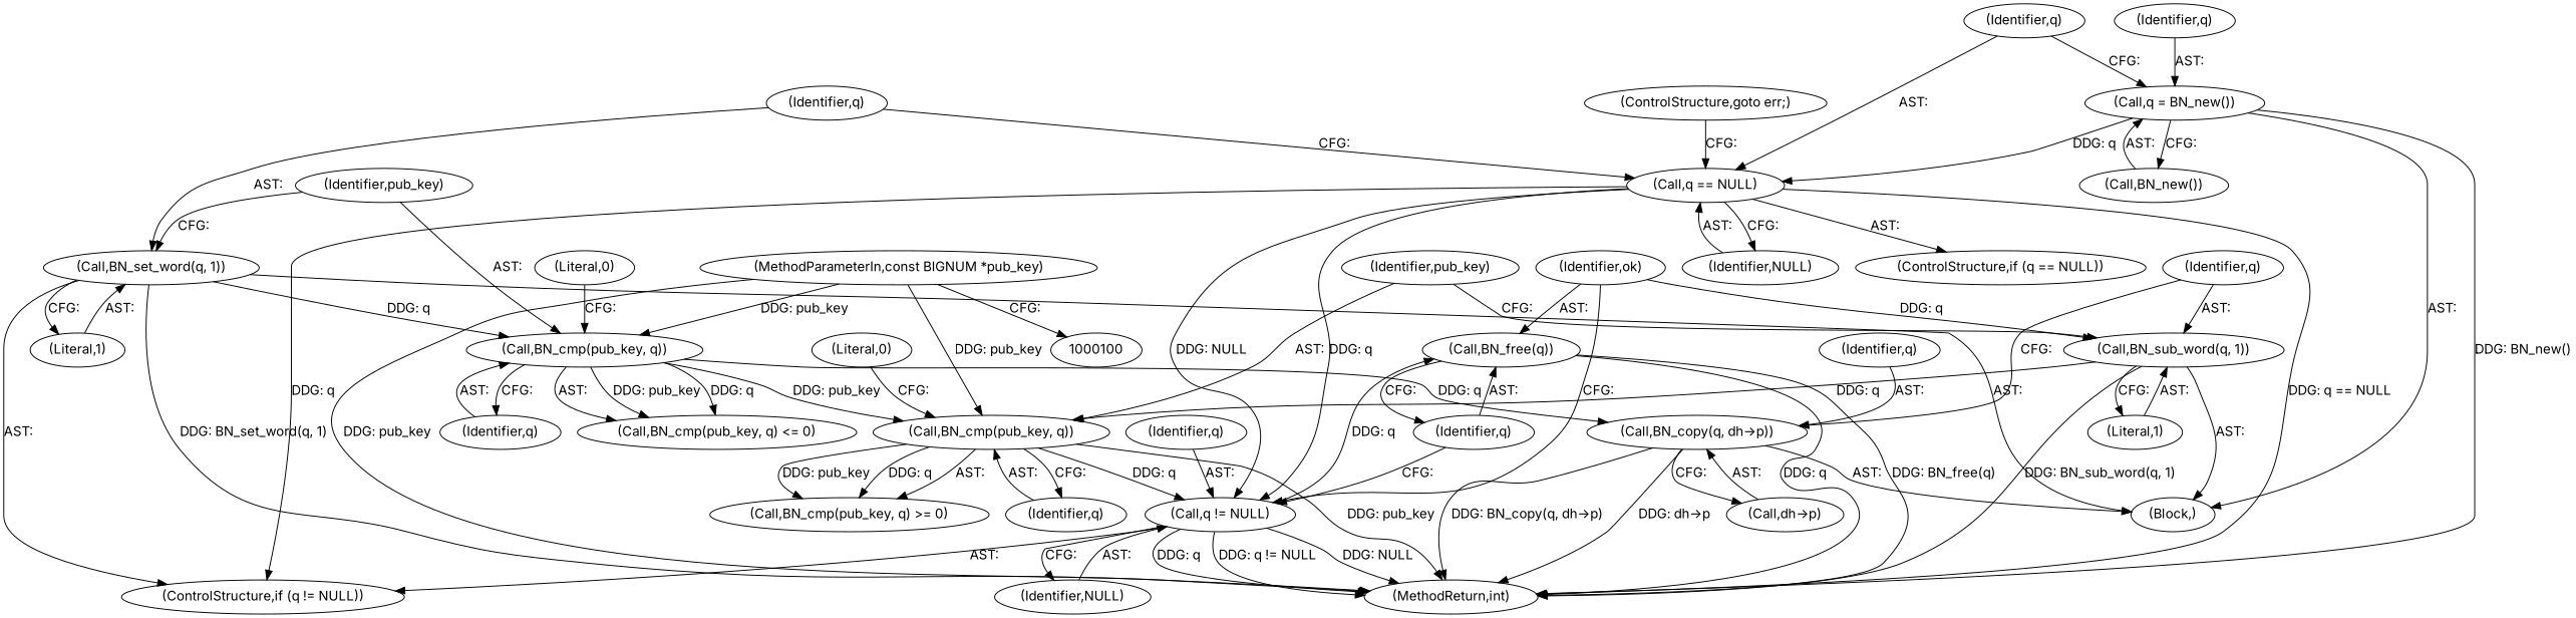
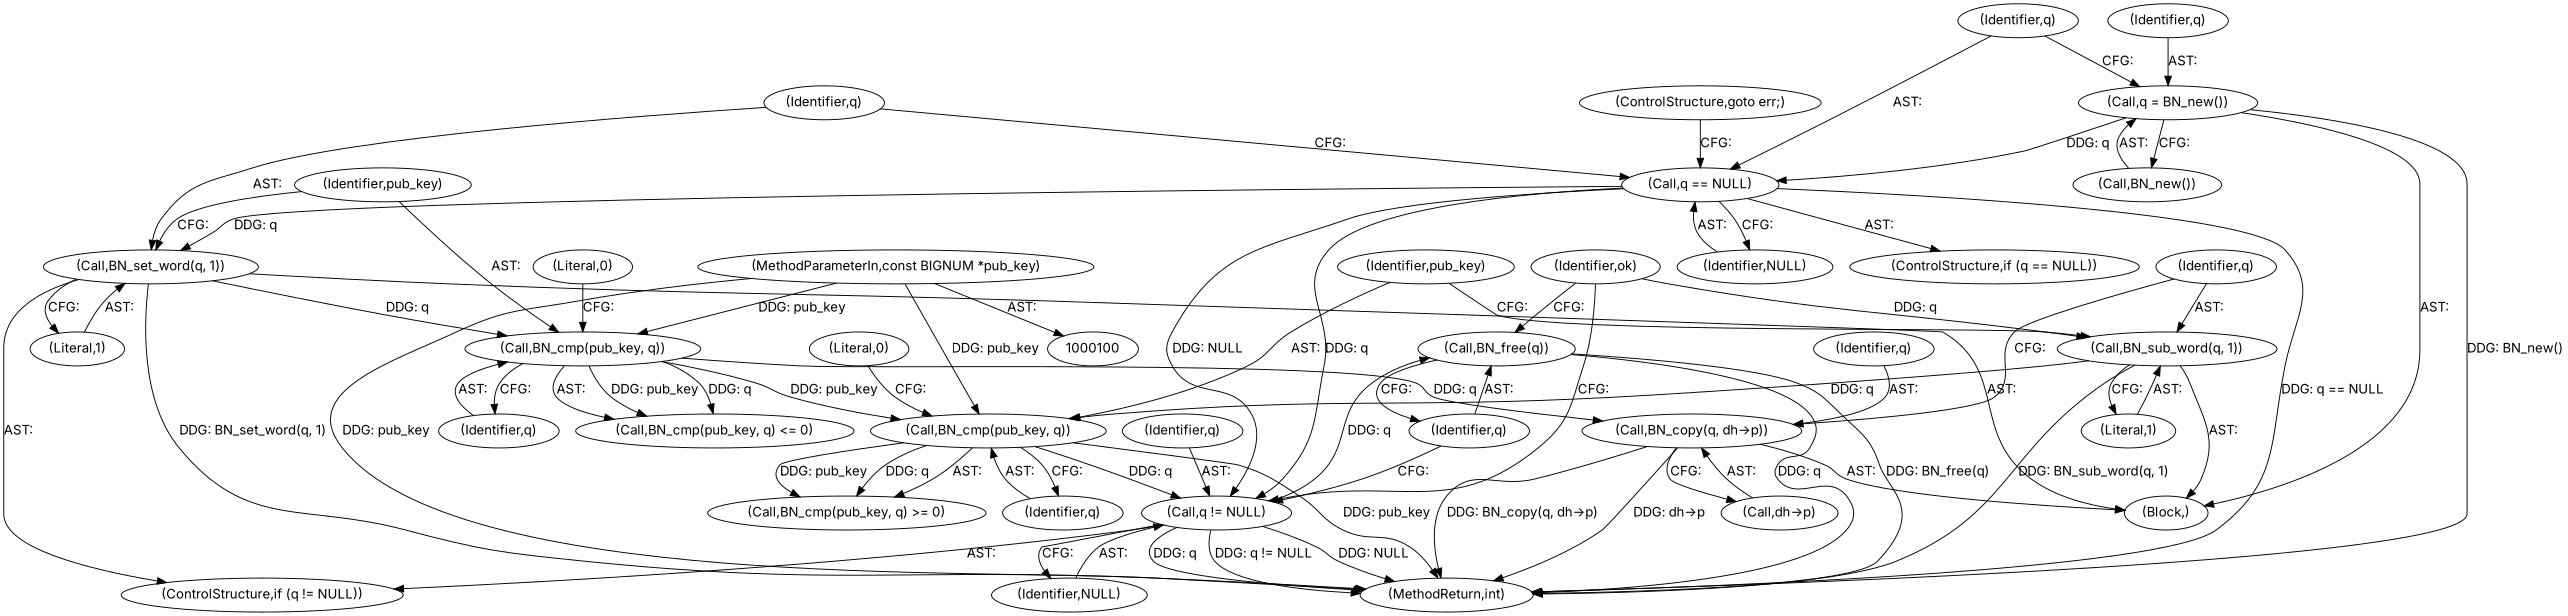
  digraph {
    fontname=Inter
    node [fontname=Inter]
    edge [fontname=Inter]
    n1 [label="(Call,BN_free(q))"]
    n2 [label="(MethodReturn,int)"]
    n3 [label="(Identifier,q)"]
    n4 [label="(ControlStructure,if (q != NULL))"]
    n5 [label="(Call,q != NULL)"]
    n6 [label="(Identifier,NULL)"]
    n7 [label="(Call,q == NULL)"]
    n8 [label="(Call,BN_set_word(q, 1))"]
    n9 [label="(Identifier,NULL)"]
    n10 [label="(ControlStructure,if (q == NULL))"]
    n11 [label="(Block,)"]
    n12 [label="(Call,BN_cmp(pub_key, q))"]
    n13 [label="(Literal,1)"]
    n14 [label="(Call,q = BN_new())"]
    n15 [label="(Call,BN_new())"]
    n16 [label="(Call,BN_cmp(pub_key, q))"]
    n17 [label="(Identifier,q)"]
    n18 [label="(Call,BN_cmp(pub_key, q) >= 0)"]
    n19 [label="(Call,BN_copy(q, dh->p))"]
    n20 [label="(Call,BN_cmp(pub_key, q) <= 0)"]
    n21 [label="(Identifier,q)"]
    n22 [label="(Call,dh->p)"]
    n23 [label="(MethodParameterIn,const BIGNUM *pub_key)"]
    1000100
    n25 [label="(Call,BN_sub_word(q, 1))"]
    n26 [label="(Literal,1)"]
    n27 [label="(Literal,0)"]
    n28 [label="(ControlStructure,goto err;)"]
    n29 [label="(Identifier,q)"]
    n30 [label="(Identifier,q)"]
    n31 [label="(Identifier,q)"]
    n32 [label="(Identifier,q)"]
    n33 [label="(Identifier,q)"]
    n34 [label="(Identifier,pub_key)"]
    n35 [label="(Identifier,q)"]
    n36 [label="(Identifier,pub_key)"]
    n37 [label="(Identifier,ok)"]
    n38 [label="(Literal,0)"]
    n1 -> n2 [label="DDG: BN_free(q)"]
    n1 -> n2 [label="DDG: q"]
    n1 -> n3 [label="CFG: "]
    n3 -> n1 [label="AST: "]
    n3 -> n5 [label="CFG: "]
    n5 -> n1 [label="DDG: q"]
    n5 -> n2 [label="DDG: NULL"]
    n5 -> n2 [label="DDG: q"]
    n5 -> n2 [label="DDG: q != NULL"]
    n5 -> n4 [label="AST: "]
    n5 -> n6 [label="CFG: "]
    n6 -> n5 [label="AST: "]
    n7 -> n2 [label="DDG: q == NULL"]
    n7 -> n5 [label="DDG: q"]
    n7 -> n5 [label="DDG: NULL"]
-   n7 -> n4 [label="DDG: q"]
+   n7 -> n8 [label="DDG: q"]
    n7 -> n9 [label="CFG: "]
    n7 -> n10 [label="AST: "]
    n8 -> n2 [label="DDG: BN_set_word(q, 1)"]
    n8 -> n4 [label="AST: "]
    n8 -> n11 [label="AST: "]
    n8 -> n12 [label="DDG: q"]
    n8 -> n13 [label="CFG: "]
    n9 -> n7 [label="AST: "]
    n12 -> n16 [label="DDG: pub_key"]
    n12 -> n19 [label="DDG: q"]
    n12 -> n20 [label="AST: "]
    n12 -> n20 [label="DDG: pub_key"]
    n12 -> n20 [label="DDG: q"]
    n12 -> n21 [label="CFG: "]
    n13 -> n8 [label="AST: "]
    n14 -> n2 [label="DDG: BN_new()"]
    n14 -> n7 [label="DDG: q"]
    n14 -> n11 [label="AST: "]
    n14 -> n15 [label="CFG: "]
    n15 -> n14 [label="AST: "]
    n16 -> n2 [label="DDG: pub_key"]
    n16 -> n5 [label="DDG: q"]
    n16 -> n17 [label="CFG: "]
    n16 -> n18 [label="AST: "]
    n16 -> n18 [label="DDG: pub_key"]
    n16 -> n18 [label="DDG: q"]
    n17 -> n16 [label="AST: "]
    n19 -> n2 [label="DDG: dh->p"]
    n19 -> n2 [label="DDG: BN_copy(q, dh->p)"]
    n19 -> n11 [label="AST: "]
    n19 -> n22 [label="CFG: "]
    n21 -> n12 [label="AST: "]
    n22 -> n19 [label="AST: "]
    n23 -> n2 [label="DDG: pub_key"]
    n23 -> n12 [label="DDG: pub_key"]
    n23 -> n16 [label="DDG: pub_key"]
-   n23 -> 1000100 [label="CFG: "]
+   n23 -> 1000100 [label="AST: "]
    n25 -> n2 [label="DDG: BN_sub_word(q, 1)"]
    n25 -> n11 [label="AST: "]
    n25 -> n16 [label="DDG: q"]
    n25 -> n26 [label="CFG: "]
    n26 -> n25 [label="AST: "]
    n27 -> n12 [label="CFG: "]
    n28 -> n7 [label="CFG: "]
    n29 -> n14 [label="AST: "]
    n30 -> n5 [label="AST: "]
    n31 -> n7 [label="CFG: "]
    n31 -> n8 [label="AST: "]
    n32 -> n19 [label="CFG: "]
    n32 -> n25 [label="AST: "]
    n33 -> n19 [label="AST: "]
    n34 -> n16 [label="AST: "]
    n34 -> n25 [label="CFG: "]
    n35 -> n7 [label="AST: "]
    n35 -> n14 [label="CFG: "]
    n36 -> n8 [label="CFG: "]
    n36 -> n12 [label="AST: "]
-   n37 -> n1 [label="AST: "]
+   n37 -> n1 [label="CFG: "]
    n37 -> n5 [label="CFG: "]
    n37 -> n25 [label="DDG: q"]
    n38 -> n16 [label="CFG: "]
  }
